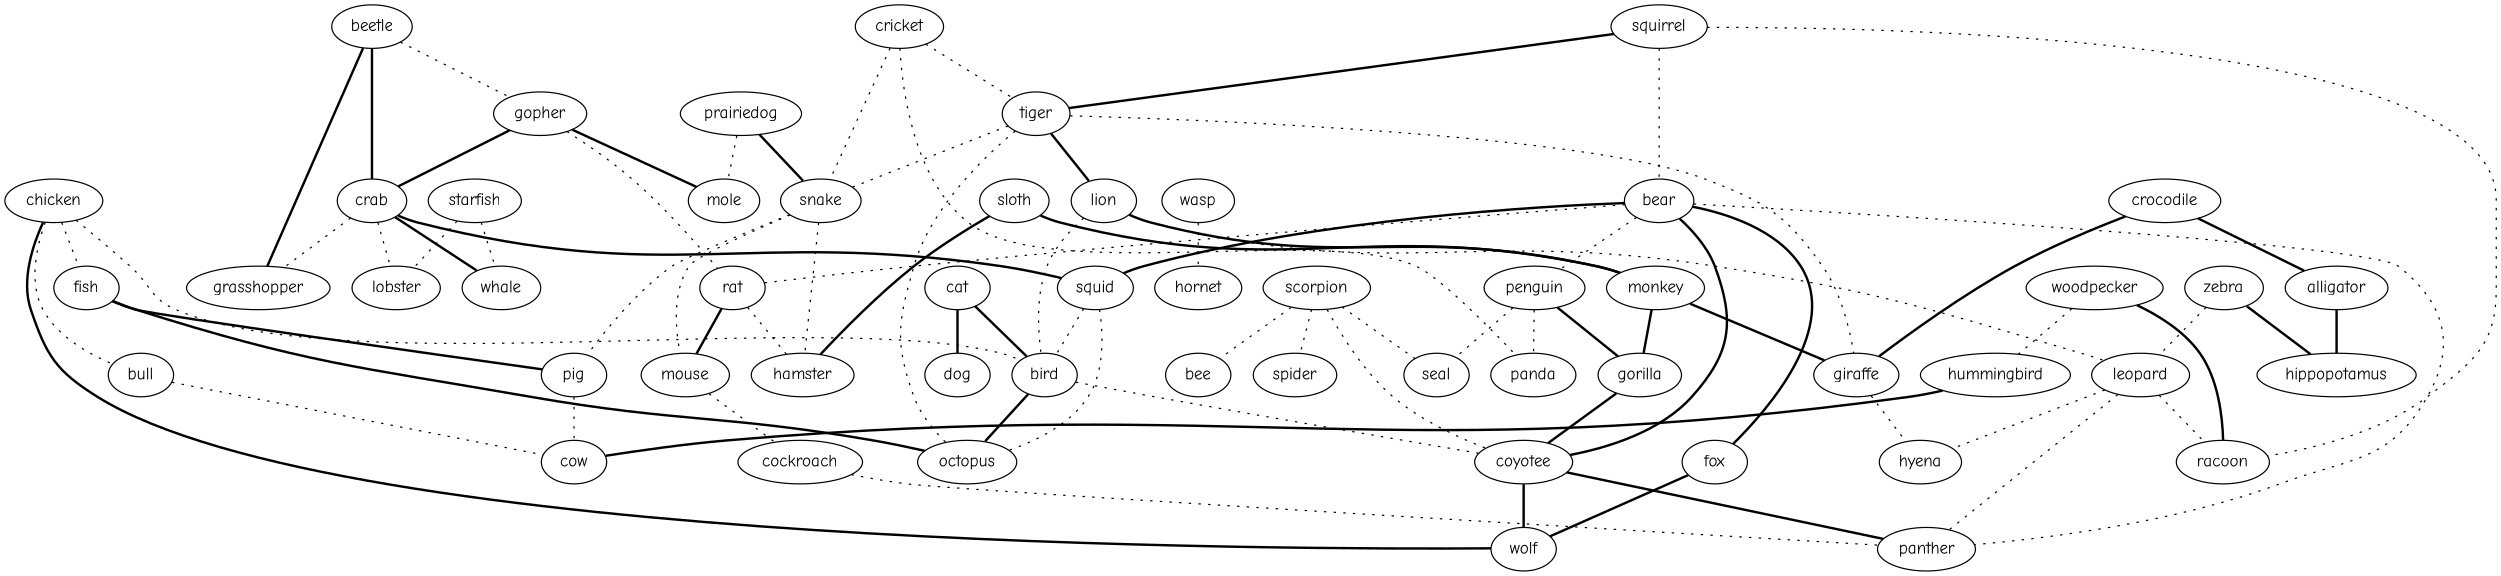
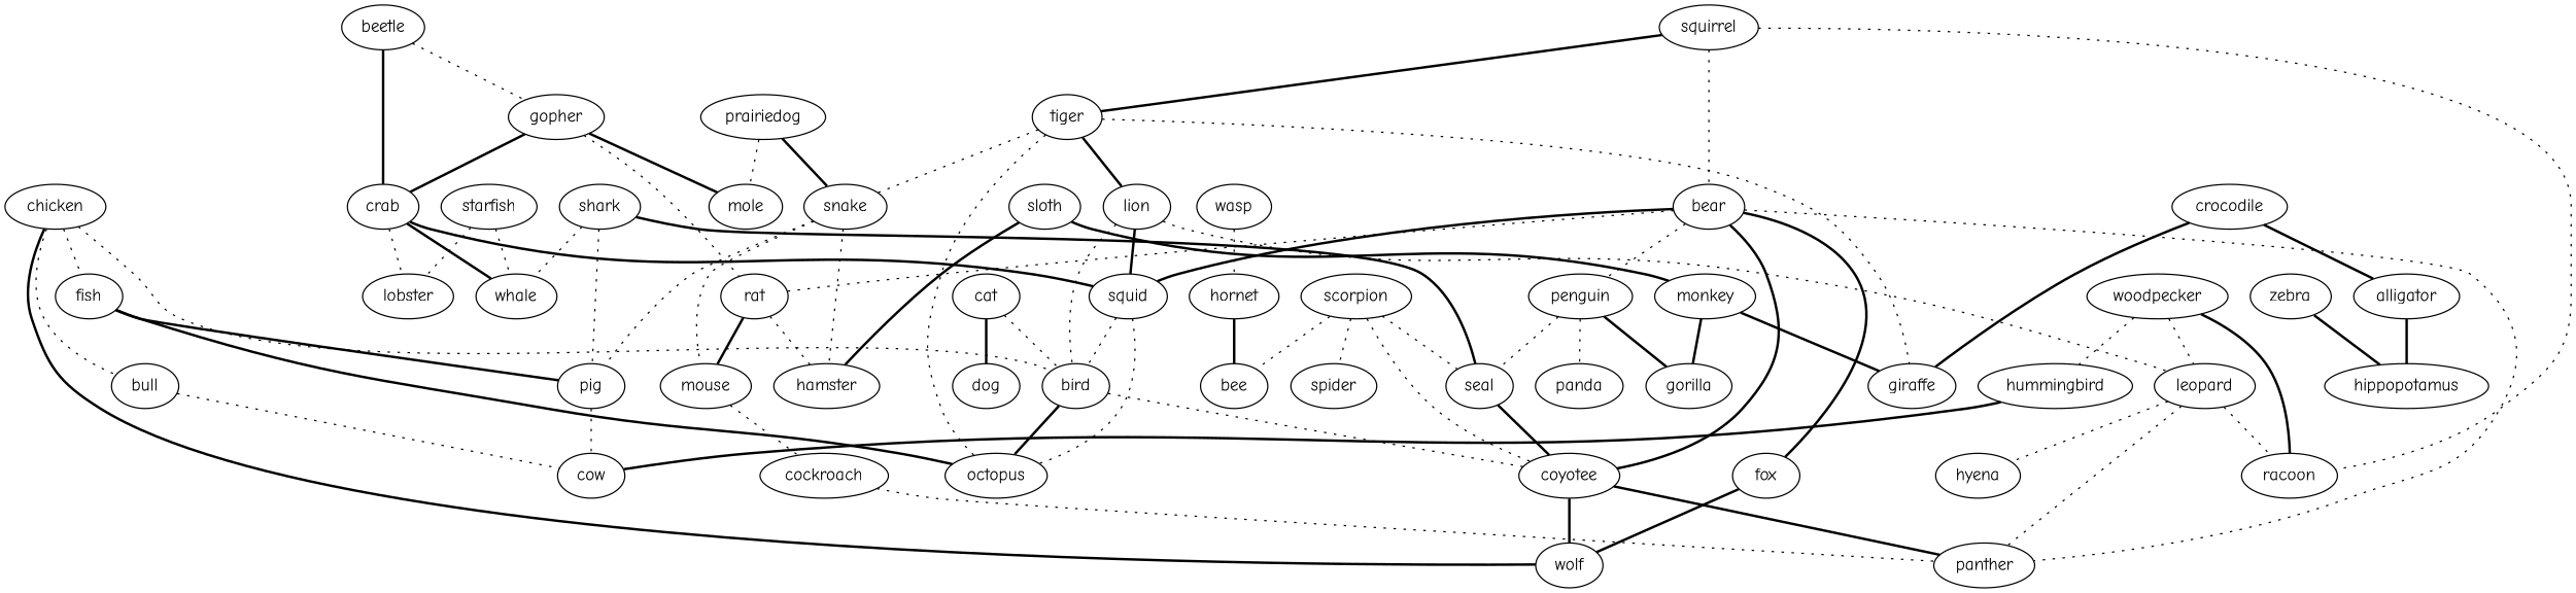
  strict graph {
    fontname="Comic Neue"
    node [fontname="Comic Neue"]
    edge [fontname="Comic Neue" style=dotted weight=1]
    sloth
    monkey
    hamster
    giraffe
    gorilla
    hyena
    wasp
    hornet
    bee
    beetle
    gopher
    crab
-   grasshopper
    rat
    mole
    squid
    lobster
    whale
    mouse
    bird
    octopus
    cockroach
    crocodile
    alligator
    hippopotamus
    prairiedog
    snake
    pig
    cow
    chicken
    bull
    fish
    wolf
    coyotee
    panther
    scorpion
    spider
    seal
-   cricket
    tiger
    panda
    lion
    leopard
    squirrel
    bear
    racoon
    penguin
    fox
    starfish
    cat
    dog
+   shark
    zebra
    woodpecker
    hummingbird
    sloth -- monkey [style=bold]
    sloth -- hamster [style=bold]
    monkey -- giraffe [style=bold]
    monkey -- gorilla [style=bold]
-   giraffe -- hyena
    wasp -- hornet
+   hornet -- bee [style=bold]
    beetle -- gopher
    beetle -- crab [style=bold]
-   beetle -- grasshopper [style=bold]
    gopher -- crab [style=bold]
    gopher -- rat
    gopher -- mole [style=bold]
-   crab -- grasshopper
    crab -- squid [style=bold]
    crab -- lobster
    crab -- whale [style=bold]
    rat -- hamster
    rat -- mouse [style=bold]
    squid -- bird
    squid -- octopus
    mouse -- cockroach
    bird -- octopus [style=bold]
    bird -- coyotee
    cockroach -- panther
    crocodile -- giraffe [style=bold]
    crocodile -- alligator [style=bold]
    alligator -- hippopotamus [style=bold]
    prairiedog -- mole
    prairiedog -- snake [style=bold]
    snake -- hamster
    snake -- mouse
    snake -- pig
    pig -- cow
    chicken -- bird
    chicken -- bull
    chicken -- fish
    chicken -- wolf [style=bold]
    bull -- cow
    fish -- octopus [style=bold]
    fish -- pig [style=bold]
    coyotee -- wolf [style=bold]
    coyotee -- panther [style=bold]
    scorpion -- bee
    scorpion -- coyotee
    scorpion -- spider
    scorpion -- seal
-   gorilla -- coyotee [style=bold]
-   cricket -- snake
-   cricket -- tiger
-   cricket -- panda
+   seal -- coyotee [style=bold]
    tiger -- giraffe
    tiger -- octopus
    tiger -- snake
    tiger -- lion [style=bold]
-   lion -- monkey [style=bold]
+   lion -- squid [style=bold]
    lion -- bird
    lion -- leopard
    leopard -- hyena
    leopard -- panther
    leopard -- racoon
    squirrel -- tiger [style=bold]
    squirrel -- bear
    squirrel -- racoon
    bear -- rat
    bear -- squid [style=bold]
    bear -- coyotee [style=bold]
    bear -- panther
    bear -- penguin
    bear -- fox [style=bold]
    penguin -- gorilla [style=bold]
    penguin -- seal
    penguin -- panda
    fox -- wolf [style=bold]
    starfish -- lobster
    starfish -- whale
-   cat -- bird [style=bold]
+   cat -- bird
    cat -- dog [style=bold]
+   shark -- whale
+   shark -- pig
+   shark -- seal [style=bold]
    zebra -- hippopotamus [style=bold]
-   zebra -- leopard
+   woodpecker -- leopard
    woodpecker -- racoon [style=bold]
    woodpecker -- hummingbird
    hummingbird -- cow [style=bold]
  }
